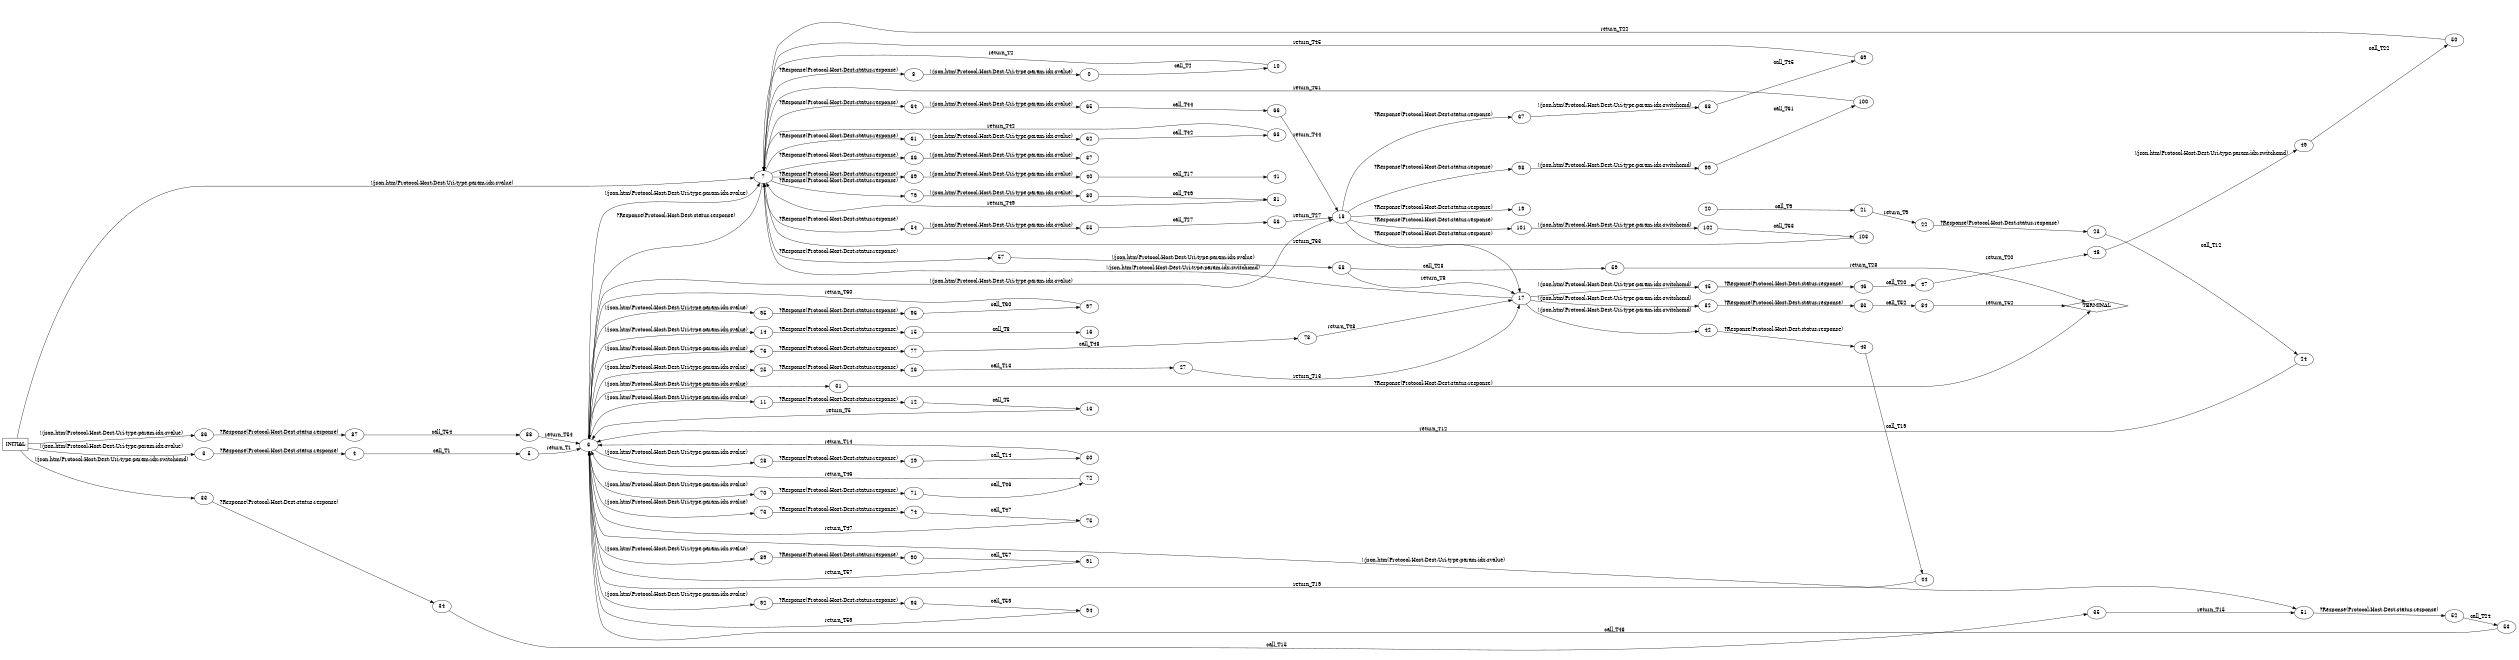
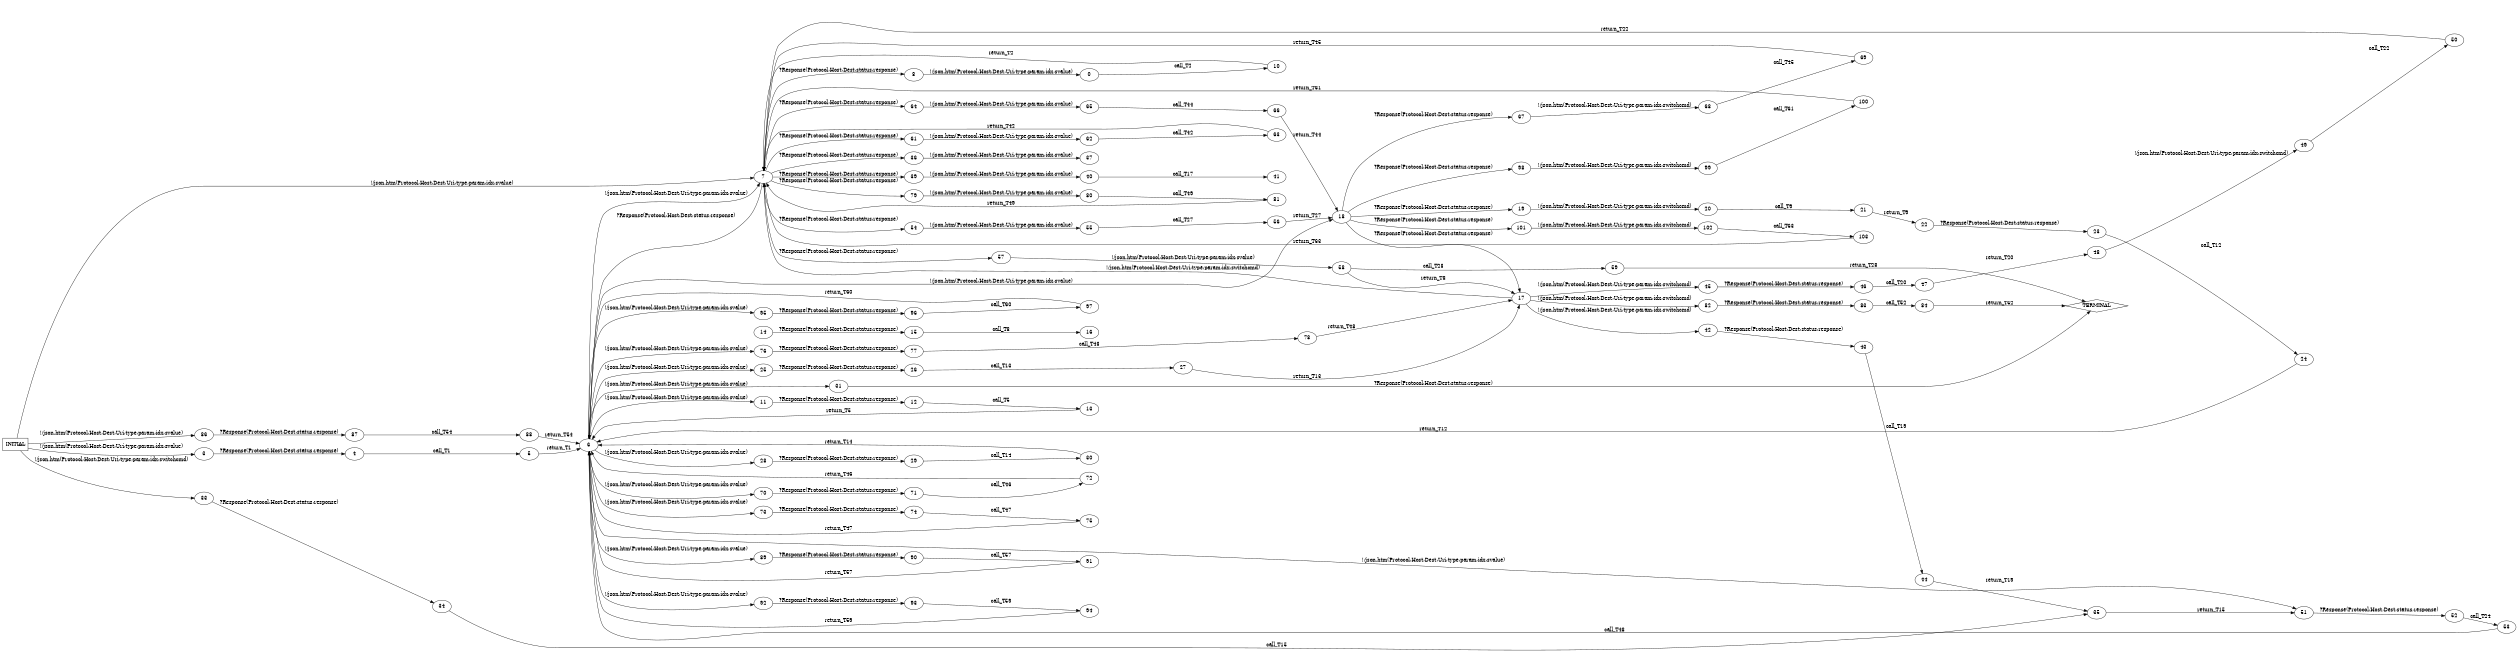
  digraph {
    rankdir=LR
    n1 [label=INITIAL shape=box]
    n2 [label=3]
    n3 [label=7]
    n4 [label=33]
    n5 [label=86]
    n6 [label=4]
    n7 [label=6]
    n8 [label=8]
    n9 [label=36]
    n10 [label=39]
    n11 [label=54]
    n12 [label=57]
    n13 [label=61]
    n14 [label=64]
    n15 [label=79]
    n16 [label=34]
    n17 [label=87]
    n18 [label=TERMINAL shape=diamond]
    n19 [label=5]
    n20 [label=11]
    n21 [label=14]
    n22 [label=18]
    n23 [label=25]
    n24 [label=28]
    n25 [label=31]
    n26 [label=51]
    n27 [label=70]
    n28 [label=73]
    n29 [label=76]
    n30 [label=89]
    n31 [label=92]
    n32 [label=95]
    n33 [label=12]
    n34 [label=15]
    n35 [label=17]
    n36 [label=19]
    n37 [label=67]
    n38 [label=98]
    n39 [label=101]
    n40 [label=26]
    n41 [label=29]
    n42 [label=52]
    n43 [label=71]
    n44 [label=74]
    n45 [label=77]
    n46 [label=90]
    n47 [label=93]
    n48 [label=96]
    n49 [label=0]
    n50 [label=37]
    n51 [label=40]
    n52 [label=55]
    n53 [label=58]
    n54 [label=62]
    n55 [label=65]
    n56 [label=80]
    n57 [label=10]
    n58 [label=13]
    n59 [label=16]
    n60 [label=42]
    n61 [label=45]
    n62 [label=82]
    n63 [label=43]
    n64 [label=46]
    n65 [label=83]
    n66 [label=20]
    n67 [label=68]
    n68 [label=99]
    n69 [label=102]
    n70 [label=21]
    n71 [label=22]
    n72 [label=23]
    n73 [label=24]
    n74 [label=27]
    n75 [label=30]
    n76 [label=35]
    n77 [label=41]
    n78 [label=44]
    n79 [label=47]
    n80 [label=48]
    n81 [label=49]
    n82 [label=50]
    n83 [label=53]
    n84 [label=56]
    n85 [label=59]
    n86 [label=63]
    n87 [label=66]
    n88 [label=69]
    n89 [label=72]
    n90 [label=75]
    n91 [label=78]
    n92 [label=81]
    n93 [label=84]
    n94 [label=88]
    n95 [label=91]
    n96 [label=94]
    n97 [label=97]
    n98 [label=100]
    n99 [label=103]
    n1 -> n2 [label="!/json.htm(Protocol;Host;Dest;Uri;type;param;idx;svalue)"]
    n1 -> n3 [label="!/json.htm(Protocol;Host;Dest;Uri;type;param;idx;svalue)"]
    n1 -> n4 [label="!/json.htm(Protocol;Host;Dest;Uri;type;param;idx;switchcmd)"]
    n1 -> n5 [label="!/json.htm(Protocol;Host;Dest;Uri;type;param;idx;svalue)"]
    n2 -> n6 [label="?Response(Protocol;Host;Dest;status;response)"]
    n3 -> n7 [label="?Response(Protocol;Host;Dest;status;response)"]
    n3 -> n8 [label="?Response(Protocol;Host;Dest;status;response)"]
    n3 -> n9 [label="?Response(Protocol;Host;Dest;status;response)"]
    n3 -> n10 [label="?Response(Protocol;Host;Dest;status;response)"]
    n3 -> n11 [label="?Response(Protocol;Host;Dest;status;response)"]
    n3 -> n12 [label="?Response(Protocol;Host;Dest;status;response)"]
    n3 -> n13 [label="?Response(Protocol;Host;Dest;status;response)"]
    n3 -> n14 [label="?Response(Protocol;Host;Dest;status;response)"]
    n3 -> n15 [label="?Response(Protocol;Host;Dest;status;response)"]
    n4 -> n16 [label="?Response(Protocol;Host;Dest;status;response)"]
    n5 -> n17 [label="?Response(Protocol;Host;Dest;status;response)"]
    n6 -> n19 [label=call_T1]
    n7 -> n3 [label="!/json.htm(Protocol;Host;Dest;Uri;type;param;idx;svalue)"]
    n7 -> n20 [label="!/json.htm(Protocol;Host;Dest;Uri;type;param;idx;svalue)"]
-   n7 -> n21 [label="!/json.htm(Protocol;Host;Dest;Uri;type;param;idx;svalue)"]
    n7 -> n22 [label="!/json.htm(Protocol;Host;Dest;Uri;type;param;idx;svalue)"]
    n7 -> n23 [label="!/json.htm(Protocol;Host;Dest;Uri;type;param;idx;svalue)"]
    n7 -> n24 [label="!/json.htm(Protocol;Host;Dest;Uri;type;param;idx;svalue)"]
    n7 -> n25 [label="!/json.htm(Protocol;Host;Dest;Uri;type;param;idx;svalue)"]
    n7 -> n26 [label="!/json.htm(Protocol;Host;Dest;Uri;type;param;idx;svalue)"]
    n7 -> n27 [label="!/json.htm(Protocol;Host;Dest;Uri;type;param;idx;svalue)"]
    n7 -> n28 [label="!/json.htm(Protocol;Host;Dest;Uri;type;param;idx;svalue)"]
    n7 -> n29 [label="!/json.htm(Protocol;Host;Dest;Uri;type;param;idx;svalue)"]
    n7 -> n30 [label="!/json.htm(Protocol;Host;Dest;Uri;type;param;idx;svalue)"]
    n7 -> n31 [label="!/json.htm(Protocol;Host;Dest;Uri;type;param;idx;svalue)"]
    n7 -> n32 [label="!/json.htm(Protocol;Host;Dest;Uri;type;param;idx;svalue)"]
    n8 -> n49 [label="!/json.htm(Protocol;Host;Dest;Uri;type;param;idx;svalue)"]
    n9 -> n50 [label="!/json.htm(Protocol;Host;Dest;Uri;type;param;idx;svalue)"]
    n10 -> n51 [label="!/json.htm(Protocol;Host;Dest;Uri;type;param;idx;svalue)"]
    n11 -> n52 [label="!/json.htm(Protocol;Host;Dest;Uri;type;param;idx;svalue)"]
    n12 -> n53 [label="!/json.htm(Protocol;Host;Dest;Uri;type;param;idx;svalue)"]
    n13 -> n54 [label="!/json.htm(Protocol;Host;Dest;Uri;type;param;idx;svalue)"]
    n14 -> n55 [label="!/json.htm(Protocol;Host;Dest;Uri;type;param;idx;svalue)"]
    n15 -> n56 [label="!/json.htm(Protocol;Host;Dest;Uri;type;param;idx;svalue)"]
    n16 -> n76 [label=call_T15]
    n17 -> n94 [label=call_T54]
    n19 -> n7 [label=return_T1]
    n20 -> n33 [label="?Response(Protocol;Host;Dest;status;response)"]
    n21 -> n34 [label="?Response(Protocol;Host;Dest;status;response)"]
    n22 -> n35 [label="?Response(Protocol;Host;Dest;status;response)"]
    n22 -> n36 [label="?Response(Protocol;Host;Dest;status;response)"]
    n22 -> n37 [label="?Response(Protocol;Host;Dest;status;response)"]
    n22 -> n38 [label="?Response(Protocol;Host;Dest;status;response)"]
    n22 -> n39 [label="?Response(Protocol;Host;Dest;status;response)"]
    n23 -> n40 [label="?Response(Protocol;Host;Dest;status;response)"]
    n24 -> n41 [label="?Response(Protocol;Host;Dest;status;response)"]
    n25 -> n18 [label="?Response(Protocol;Host;Dest;status;response)"]
    n26 -> n42 [label="?Response(Protocol;Host;Dest;status;response)"]
    n27 -> n43 [label="?Response(Protocol;Host;Dest;status;response)"]
    n28 -> n44 [label="?Response(Protocol;Host;Dest;status;response)"]
    n29 -> n45 [label="?Response(Protocol;Host;Dest;status;response)"]
    n30 -> n46 [label="?Response(Protocol;Host;Dest;status;response)"]
    n31 -> n47 [label="?Response(Protocol;Host;Dest;status;response)"]
    n32 -> n48 [label="?Response(Protocol;Host;Dest;status;response)"]
    n33 -> n58 [label=call_T5]
    n34 -> n59 [label=call_T8]
    n35 -> n3 [label="!/json.htm(Protocol;Host;Dest;Uri;type;param;idx;switchcmd)"]
    n35 -> n60 [label="!/json.htm(Protocol;Host;Dest;Uri;type;param;idx;switchcmd)"]
    n35 -> n61 [label="!/json.htm(Protocol;Host;Dest;Uri;type;param;idx;switchcmd)"]
    n35 -> n62 [label="!/json.htm(Protocol;Host;Dest;Uri;type;param;idx;switchcmd)"]
+   n36 -> n66 [label="!/json.htm(Protocol;Host;Dest;Uri;type;param;idx;switchcmd)"]
    n37 -> n67 [label="!/json.htm(Protocol;Host;Dest;Uri;type;param;idx;switchcmd)"]
    n38 -> n68 [label="!/json.htm(Protocol;Host;Dest;Uri;type;param;idx;switchcmd)"]
    n39 -> n69 [label="!/json.htm(Protocol;Host;Dest;Uri;type;param;idx;switchcmd)"]
    n40 -> n74 [label=call_T13]
    n41 -> n75 [label=call_T14]
    n42 -> n83 [label=call_T24]
    n43 -> n89 [label=call_T46]
    n44 -> n90 [label=call_T47]
    n45 -> n91 [label=call_T48]
    n46 -> n95 [label=call_T57]
    n47 -> n96 [label=call_T59]
    n48 -> n97 [label=call_T60]
    n49 -> n57 [label=call_T2]
    n51 -> n77 [label=call_T17]
    n52 -> n84 [label=call_T27]
    n53 -> n35 [label=return_T8]
    n53 -> n85 [label=call_T28]
    n54 -> n86 [label=call_T42]
    n55 -> n87 [label=call_T44]
    n56 -> n92 [label=call_T49]
    n57 -> n3 [label=return_T2]
    n58 -> n7 [label=return_T5]
    n60 -> n63 [label="?Response(Protocol;Host;Dest;status;response)"]
    n61 -> n64 [label="?Response(Protocol;Host;Dest;status;response)"]
    n62 -> n65 [label="?Response(Protocol;Host;Dest;status;response)"]
    n63 -> n78 [label=call_T19]
    n64 -> n79 [label=call_T20]
    n65 -> n93 [label=call_T52]
    n66 -> n70 [label=call_T9]
    n67 -> n88 [label=call_T45]
    n68 -> n98 [label=call_T61]
    n69 -> n99 [label=call_T63]
    n70 -> n71 [label=return_T9]
    n71 -> n72 [label="?Response(Protocol;Host;Dest;status;response)"]
    n72 -> n73 [label=call_T12]
    n73 -> n7 [label=return_T12]
    n74 -> n35 [label=return_T13]
    n75 -> n7 [label=return_T14]
    n76 -> n26 [label=return_T15]
-   n78 -> n7 [label=return_T19]
+   n78 -> n76 [label=return_T19]
    n79 -> n80 [label=return_T20]
    n80 -> n81 [label="!/json.htm(Protocol;Host;Dest;Uri;type;param;idx;switchcmd)"]
    n81 -> n82 [label=call_T22]
    n82 -> n3 [label=return_T22]
    n83 -> n7 [label=call_T48]
    n84 -> n22 [label=return_T27]
    n85 -> n18 [label=return_T28]
    n86 -> n3 [label=return_T42]
    n87 -> n22 [label=return_T44]
    n88 -> n3 [label=return_T45]
    n89 -> n7 [label=return_T46]
    n90 -> n7 [label=return_T47]
    n91 -> n35 [label=return_T48]
    n92 -> n3 [label=return_T49]
    n93 -> n18 [label=return_T52]
    n94 -> n7 [label=return_T54]
    n95 -> n7 [label=return_T57]
    n96 -> n7 [label=return_T59]
    n97 -> n7 [label=return_T60]
    n98 -> n3 [label=return_T61]
    n99 -> n3 [label=return_T63]
  }
